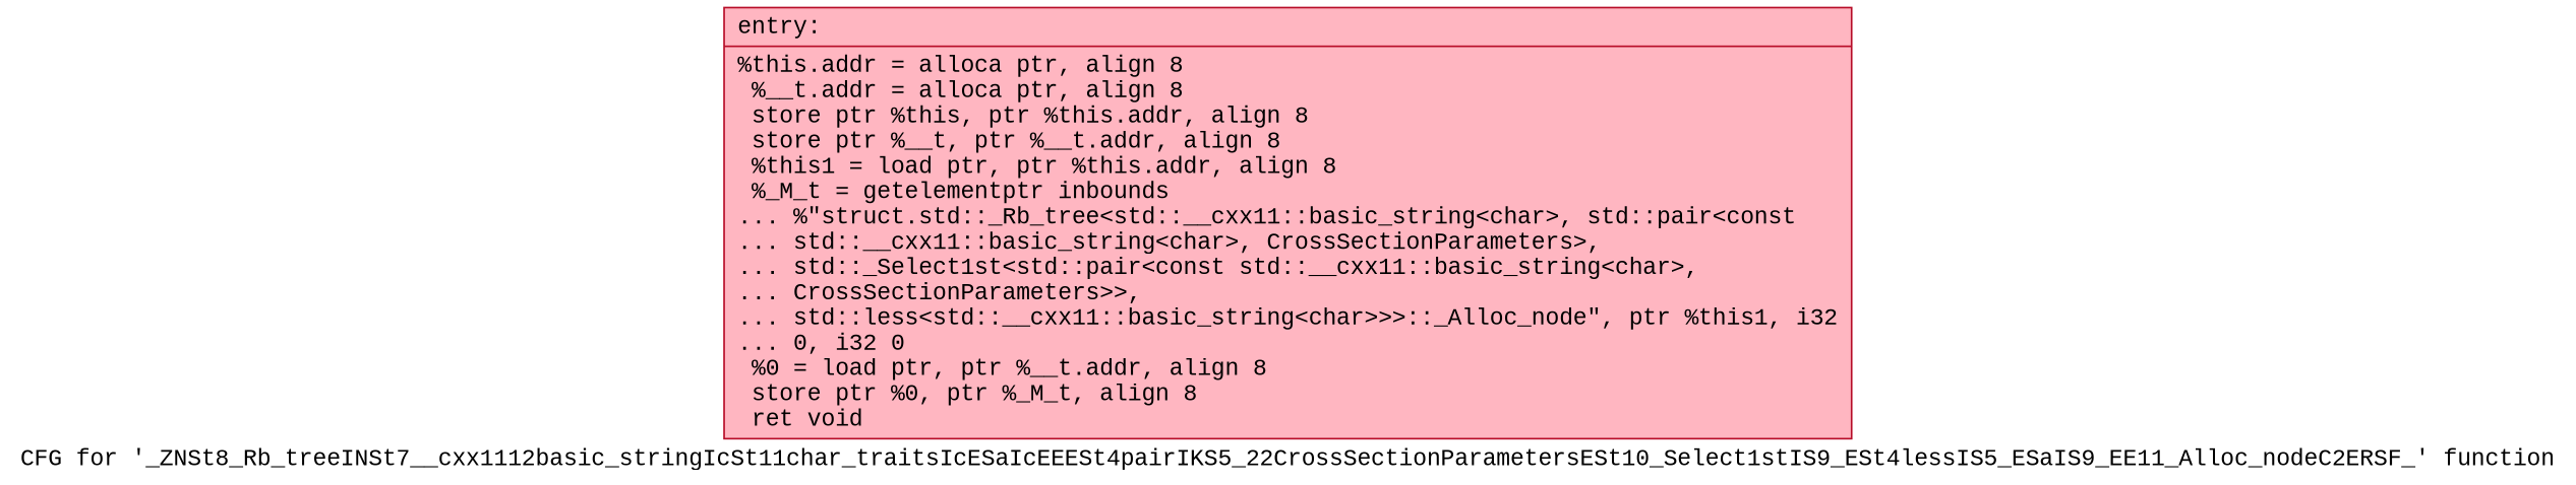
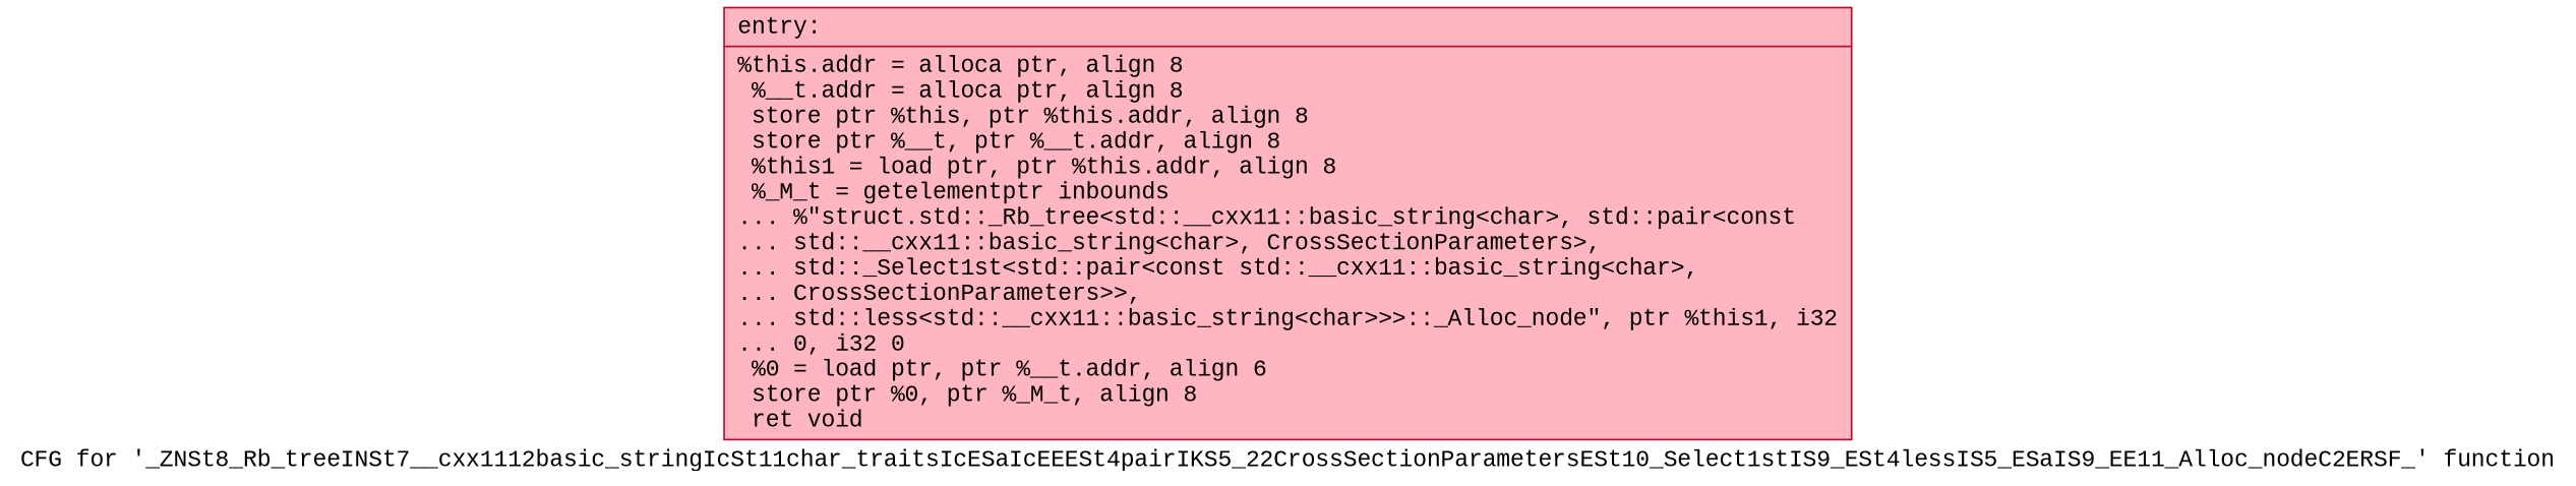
  digraph {
    label="CFG for '_ZNSt8_Rb_treeINSt7__cxx1112basic_stringIcSt11char_traitsIcESaIcEEESt4pairIKS5_22CrossSectionParametersESt10_Select1stIS9_ESt4lessIS5_ESaIS9_EE11_Alloc_nodeC2ERSF_' function"
    fontname="Liberation Mono"
-   n1 [color="#b70d28ff" fillcolor=lightpink fontname="Liberation Mono" label="{entry:\l|  %this.addr = alloca ptr, align 8\l  %__t.addr = alloca ptr, align 8\l  store ptr %this, ptr %this.addr, align 8\l  store ptr %__t, ptr %__t.addr, align 8\l  %this1 = load ptr, ptr %this.addr, align 8\l  %_M_t = getelementptr inbounds\l... %\"struct.std::_Rb_tree\<std::__cxx11::basic_string\<char\>, std::pair\<const\l... std::__cxx11::basic_string\<char\>, CrossSectionParameters\>,\l... std::_Select1st\<std::pair\<const std::__cxx11::basic_string\<char\>,\l... CrossSectionParameters\>\>,\l... std::less\<std::__cxx11::basic_string\<char\>\>\>::_Alloc_node\", ptr %this1, i32\l... 0, i32 0\l  %0 = load ptr, ptr %__t.addr, align 8\l  store ptr %0, ptr %_M_t, align 8\l  ret void\l}" shape=record style=filled]
+   n1 [color="#b70d28ff" fillcolor=lightpink fontname="Liberation Mono" label="{entry:\l|  %this.addr = alloca ptr, align 8\l  %__t.addr = alloca ptr, align 8\l  store ptr %this, ptr %this.addr, align 8\l  store ptr %__t, ptr %__t.addr, align 8\l  %this1 = load ptr, ptr %this.addr, align 8\l  %_M_t = getelementptr inbounds\l... %\"struct.std::_Rb_tree\<std::__cxx11::basic_string\<char\>, std::pair\<const\l... std::__cxx11::basic_string\<char\>, CrossSectionParameters\>,\l... std::_Select1st\<std::pair\<const std::__cxx11::basic_string\<char\>,\l... CrossSectionParameters\>\>,\l... std::less\<std::__cxx11::basic_string\<char\>\>\>::_Alloc_node\", ptr %this1, i32\l... 0, i32 0\l  %0 = load ptr, ptr %__t.addr, align 6\l  store ptr %0, ptr %_M_t, align 8\l  ret void\l}" shape=record style=filled]
  }
